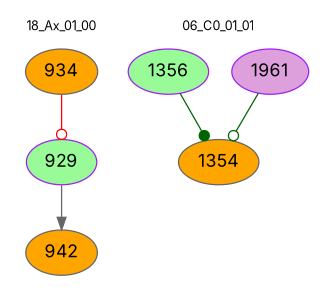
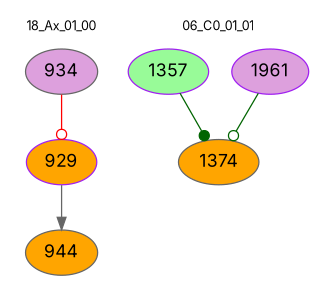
  digraph {
    fontname=Inter
    node [color=gray40 fillcolor=plum fontname=Inter style=filled]
    edge [arrowhead=odot color=darkgreen fontname=Inter]
-   n1 [fillcolor=orange label=934]
-   n2 [color=purple fillcolor=palegreen label=929]
-   n3 [fillcolor=orange label=942]
+   n1 [label=934]
+   n2 [color=purple fillcolor=orange label=929]
+   n3 [fillcolor=orange label=944]
    n4 [color=purple label=1961]
-   n5 [fillcolor=orange label=1354]
-   n6 [color=purple fillcolor=palegreen label=1356]
+   n5 [fillcolor=orange label=1374]
+   n6 [color=purple fillcolor=palegreen label=1357]
    subgraph cluster_1 {
      color=white
      fontsize=10
      label="18_Ax_01_00"
      n1
      n2
      n3
    }
    subgraph cluster_2 {
      color=white
      fontsize=10
      label="06_C0_01_01"
      n4
      n5
      n6
    }
    n1 -> n2 [color=red]
    n2 -> n3 [arrowhead=normal color=gray40]
    n4 -> n5
    n6 -> n5 [arrowhead=dot]
  }
